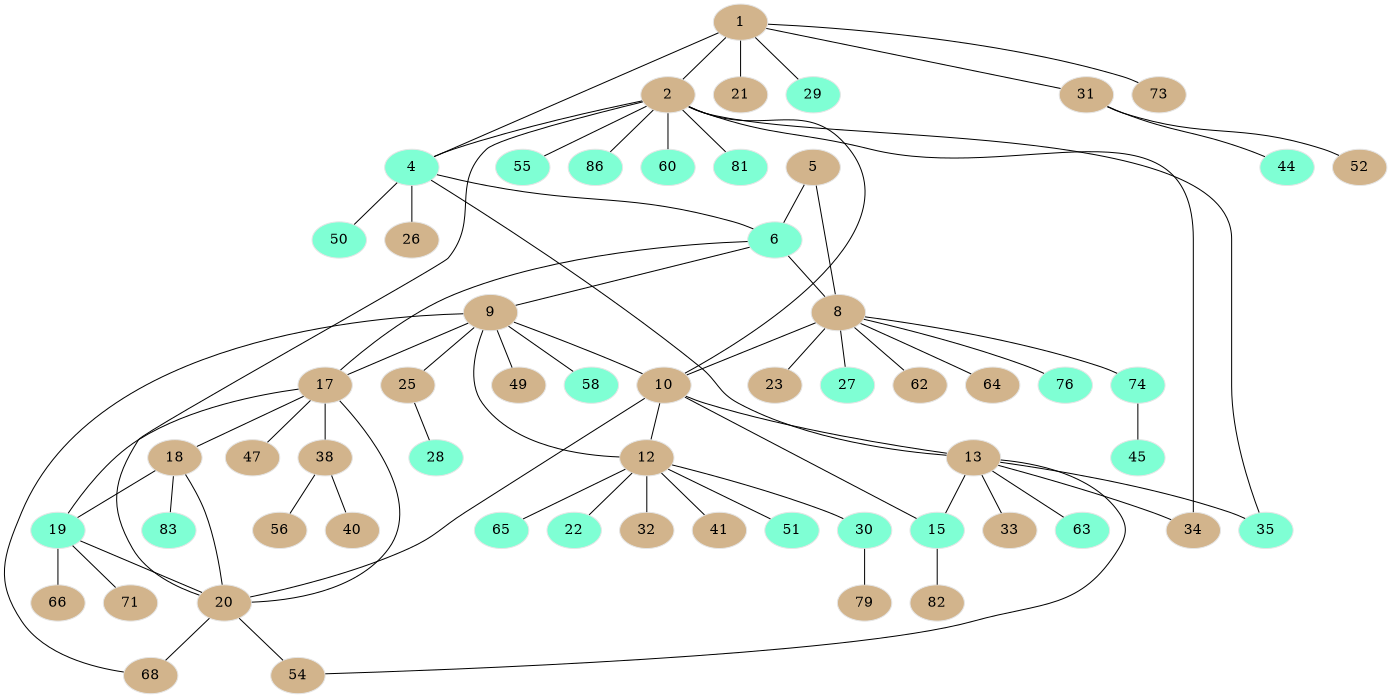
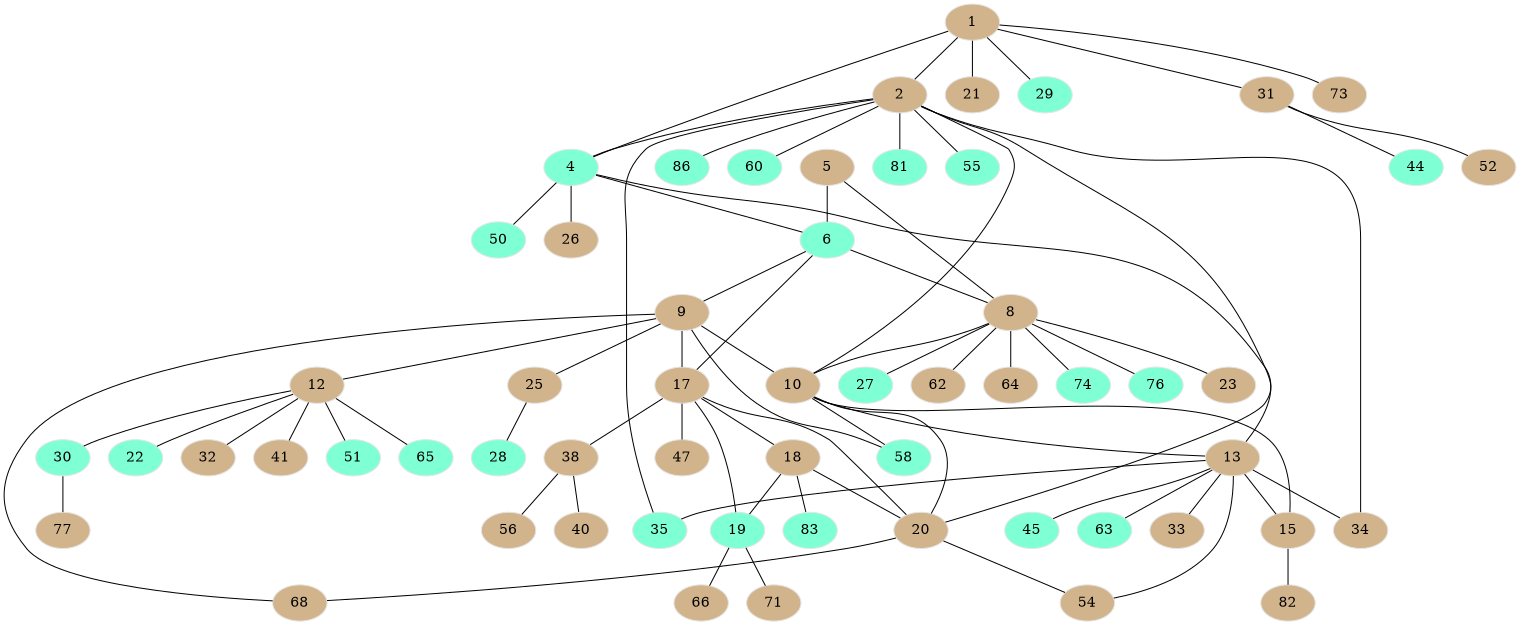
  graph {
    node [color=gray90 fillcolor=tan style=filled]
    1 [super="+42"]
    2 [super="+3"]
    4 [fillcolor=aquamarine super="+84"]
    21 [super="+24"]
    29 [fillcolor=aquamarine]
    31
    73
    55 [fillcolor=aquamarine]
    10 [super="+14"]
    20 [super="+80"]
    34
    35 [fillcolor=aquamarine super="+36"]
    n13 [fillcolor=aquamarine label=86 super="+70"]
    60 [fillcolor=aquamarine super="+61"]
    81 [fillcolor=aquamarine]
    6 [fillcolor=aquamarine super="+7"]
    13 [super="+39"]
    26
    50 [fillcolor=aquamarine]
    44 [fillcolor=aquamarine super="+76"]
    52
    12 [super="+57"]
-   15 [fillcolor=aquamarine super="+16"]
+   15 [super="+16"]
    68
    54
    8 [super="+69"]
    9 [super="+11"]
    17 [super="+43"]
    33
    45 [fillcolor=aquamarine]
    63 [fillcolor=aquamarine]
    5 [super="+59"]
    23
    27 [fillcolor=aquamarine]
    62
    64
    74 [fillcolor=aquamarine]
    n38 [fillcolor=aquamarine label=76]
    25 [super="+37"]
-   49
    58 [fillcolor=aquamarine]
    18 [super="+53"]
    19 [fillcolor=aquamarine super="+48"]
    38 [super="+79"]
    47
    22 [fillcolor=aquamarine]
    30 [fillcolor=aquamarine super="+67"]
    32 [super="+75"]
    41
    51 [fillcolor=aquamarine]
    65 [fillcolor=aquamarine]
    28 [fillcolor=aquamarine]
    82
-   77 [label=79]
+   77
    83 [fillcolor=aquamarine]
    66
    71
    40
    56 [super="+72"]
    1 -- 2 [weight=2]
    1 -- 4
    1 -- 21
    1 -- 29
    1 -- 31
    1 -- 73
    2 -- 4 [weight=2]
    2 -- 55
    2 -- 10
    2 -- 20
    2 -- 34
    2 -- 35
    2 -- n13
    2 -- 60
    2 -- 81
    4 -- 6
    4 -- 13 [weight=2]
    4 -- 26
    4 -- 50
    31 -- 44
    31 -- 52
    10 -- 20
    10 -- 13
-   10 -- 12
+   10 -- 58
    10 -- 15 [weight=2]
    20 -- 68
    20 -- 54
    6 -- 8 [weight=2]
    6 -- 9
    6 -- 17
    13 -- 34
    13 -- 35
    13 -- 15 [weight=2]
    13 -- 54
    13 -- 33
-   74 -- 45
+   13 -- 45
    13 -- 63
    12 -- 22
    12 -- 30
    12 -- 32
    12 -- 41
    12 -- 51
    12 -- 65
    15 -- 82
    8 -- 10
    8 -- 23
    8 -- 27
    8 -- 62
    8 -- 64
    8 -- 74
    8 -- n38
    9 -- 10 [weight=2]
    9 -- 12 [weight=2]
    9 -- 68
    9 -- 17
    9 -- 25
-   9 -- 49
    9 -- 58
    17 -- 20
    17 -- 18
    17 -- 19
    17 -- 38
    17 -- 47
    5 -- 6 [weight=2]
    5 -- 8
    25 -- 28
    18 -- 20
    18 -- 19
    18 -- 83
-   19 -- 20
    19 -- 66
    19 -- 71
    38 -- 40
    38 -- 56
    30 -- 77
  }
